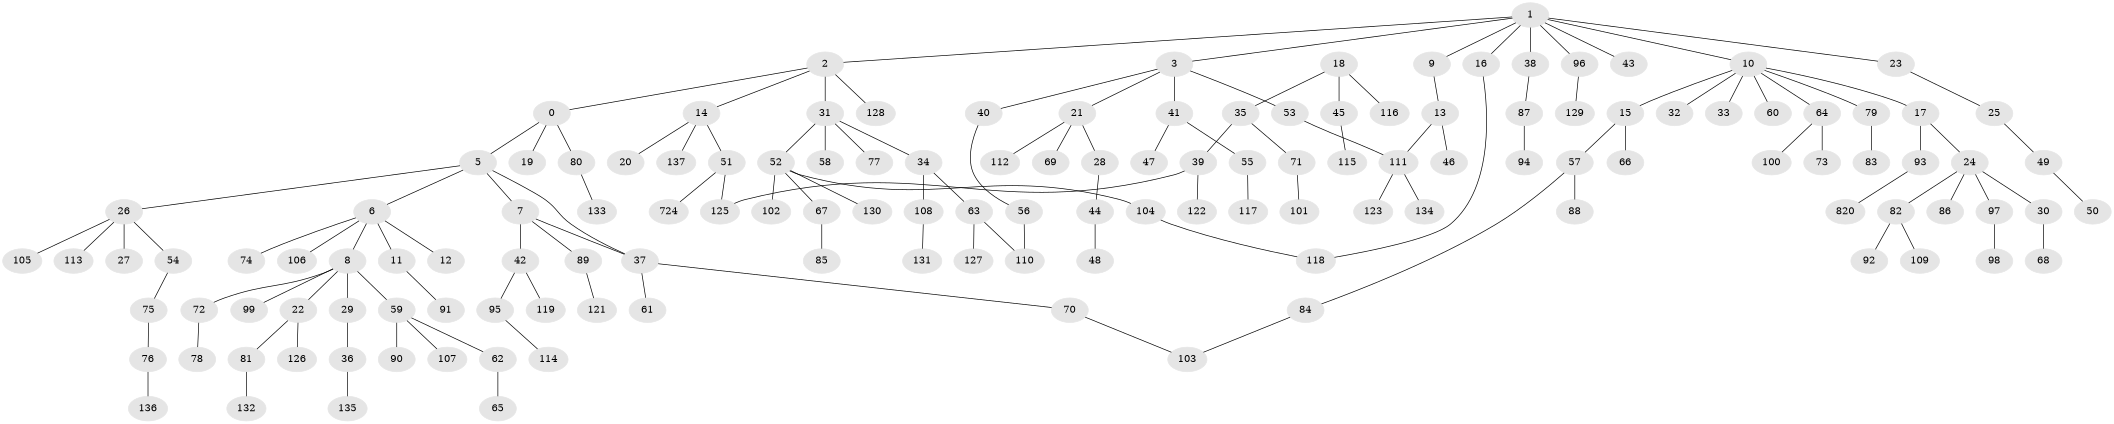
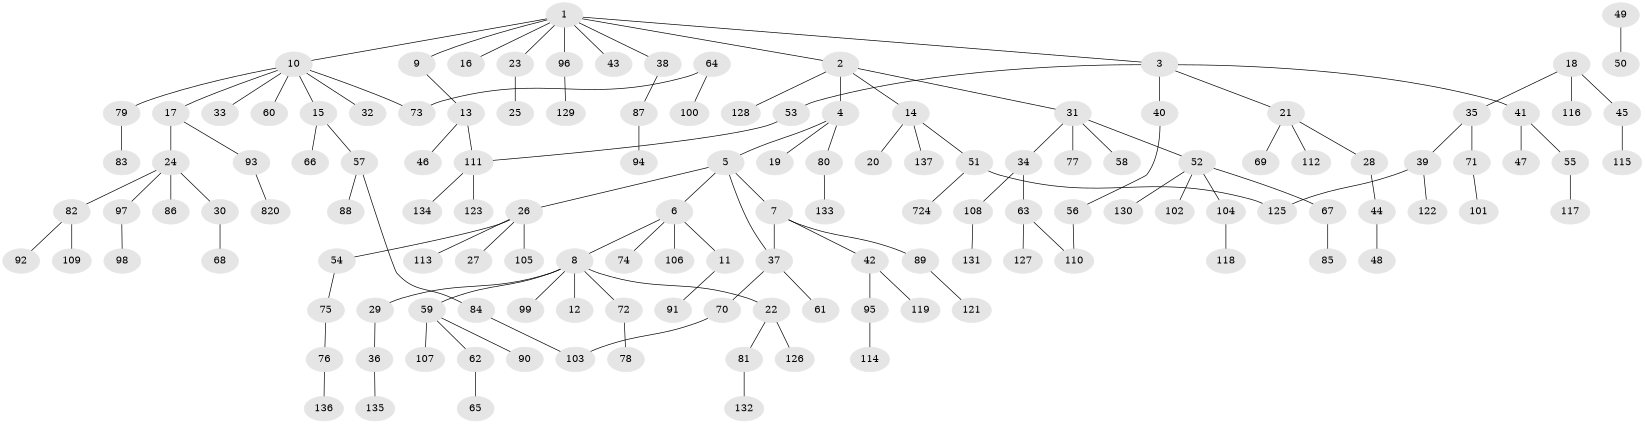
  graph {
    node [color=gray90 style=filled]
    1
    2
    3
    9
    10
    16
    23
    38
    43
    96
-   4 [label=0]
+   4
    14
    31
    128
    21
    40
    41
    53
    13
    15
    17
    32
    33
    60
    64
    79
    118
    25
    87
    129
    5
    19
    80
    20
    51
    137
    34
    52
    58
    77
    28
    69
    112
    56
    47
    55
    111
    6
    7
    26
    37
    133
    8
    11
    12
    74
    106
    42
    89
    27
    54
    105
    113
    61
    70
    22
    29
    59
    72
    99
    91
    95
    119
    121
    81
    126
    36
    62
    90
    107
    78
    46
    57
    66
    24
    93
    73
    100
    83
    18
    35
    45
    116
    125
    n95 [label=724]
    84
    88
    30
    82
    86
    97
    n102 [label=820]
    39
    71
    115
    44
    132
    49
    68
    92
    109
    98
    50
    75
    48
    135
    63
    108
    67
    102
    104
    130
    110
    127
    131
    122
    101
    103
    94
    117
    114
    85
    123
    134
    76
    65
    136
    1 -- 2
    1 -- 3
    1 -- 9
    1 -- 10
    1 -- 16
    1 -- 23
    1 -- 38
    1 -- 43
    1 -- 96
    2 -- 4
    2 -- 14
    2 -- 31
    2 -- 128
    3 -- 21
    3 -- 40
    3 -- 41
    3 -- 53
    9 -- 13
    10 -- 15
    10 -- 17
    10 -- 32
    10 -- 33
    10 -- 60
-   10 -- 64
+   10 -- 73
    10 -- 79
-   16 -- 118
    23 -- 25
    38 -- 87
    96 -- 129
    4 -- 5
    4 -- 19
    4 -- 80
    14 -- 20
    14 -- 51
    14 -- 137
    31 -- 34
    31 -- 52
    31 -- 58
    31 -- 77
    21 -- 28
    21 -- 69
    21 -- 112
    40 -- 56
    41 -- 47
    41 -- 55
    53 -- 111
    13 -- 111
    13 -- 46
    15 -- 57
    15 -- 66
    17 -- 24
    17 -- 93
    64 -- 73
    64 -- 100
    79 -- 83
-   25 -- 49
    87 -- 94
    5 -- 6
    5 -- 7
    5 -- 26
    5 -- 37
    80 -- 133
    51 -- 125
    51 -- n95
    34 -- 63
    34 -- 108
    52 -- 67
    52 -- 102
    52 -- 104
    52 -- 130
    28 -- 44
    56 -- 110
    55 -- 117
    111 -- 123
    111 -- 134
    6 -- 8
    6 -- 11
-   6 -- 12
+   8 -- 12
    6 -- 74
    6 -- 106
    7 -- 37
    7 -- 42
    7 -- 89
    26 -- 27
    26 -- 54
    26 -- 105
    26 -- 113
    37 -- 61
    37 -- 70
    8 -- 22
    8 -- 29
    8 -- 59
    8 -- 72
    8 -- 99
    11 -- 91
    42 -- 95
    42 -- 119
    89 -- 121
    54 -- 75
    70 -- 103
    22 -- 81
    22 -- 126
    29 -- 36
    59 -- 62
    59 -- 90
    59 -- 107
    72 -- 78
    95 -- 114
    81 -- 132
    36 -- 135
    62 -- 65
    57 -- 84
    57 -- 88
    24 -- 30
    24 -- 82
    24 -- 86
    24 -- 97
    93 -- n102
    18 -- 35
    18 -- 45
    18 -- 116
    35 -- 39
    35 -- 71
    45 -- 115
    84 -- 103
    30 -- 68
    82 -- 92
    82 -- 109
    97 -- 98
    39 -- 125
    39 -- 122
    71 -- 101
    44 -- 48
    49 -- 50
    75 -- 76
    63 -- 110
    63 -- 127
    108 -- 131
    67 -- 85
    104 -- 118
    76 -- 136
  }
